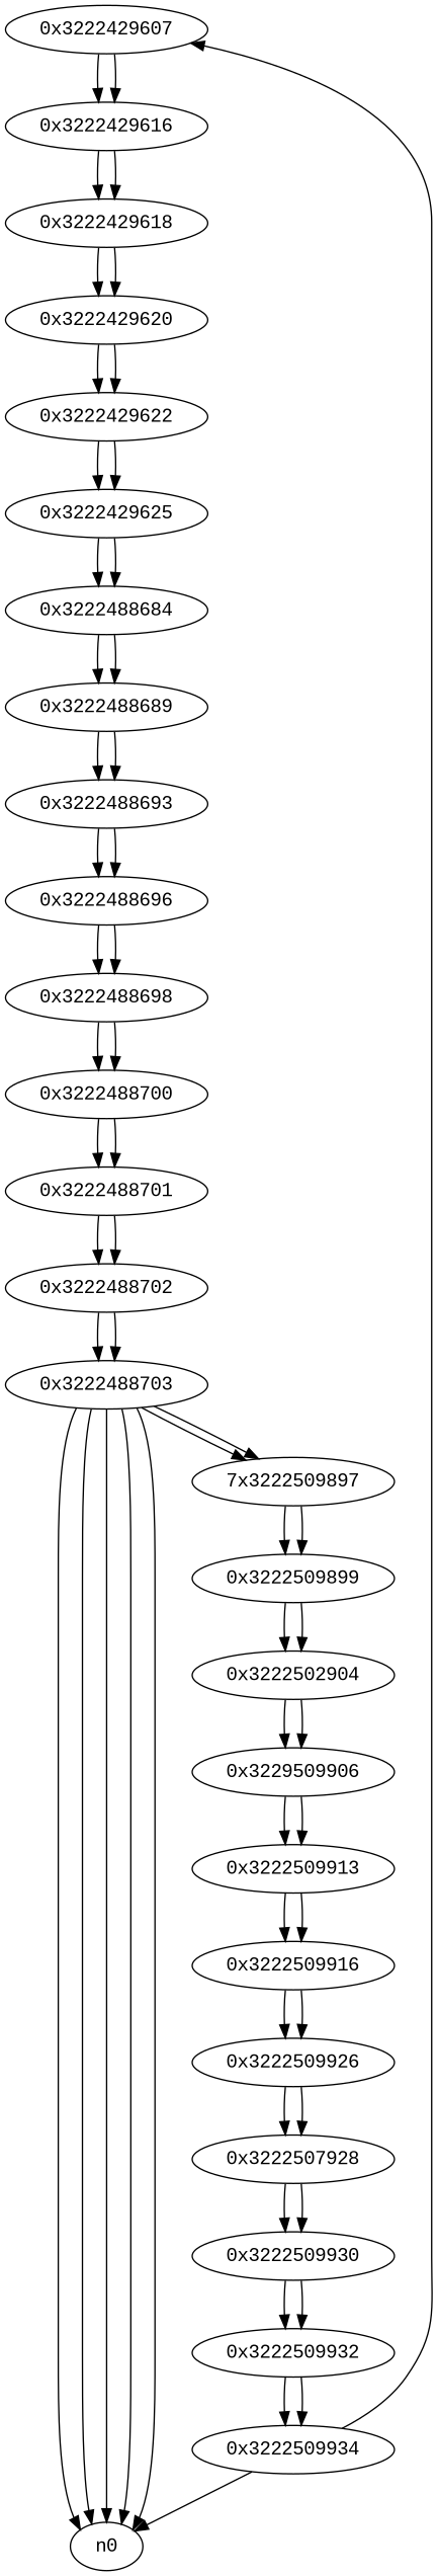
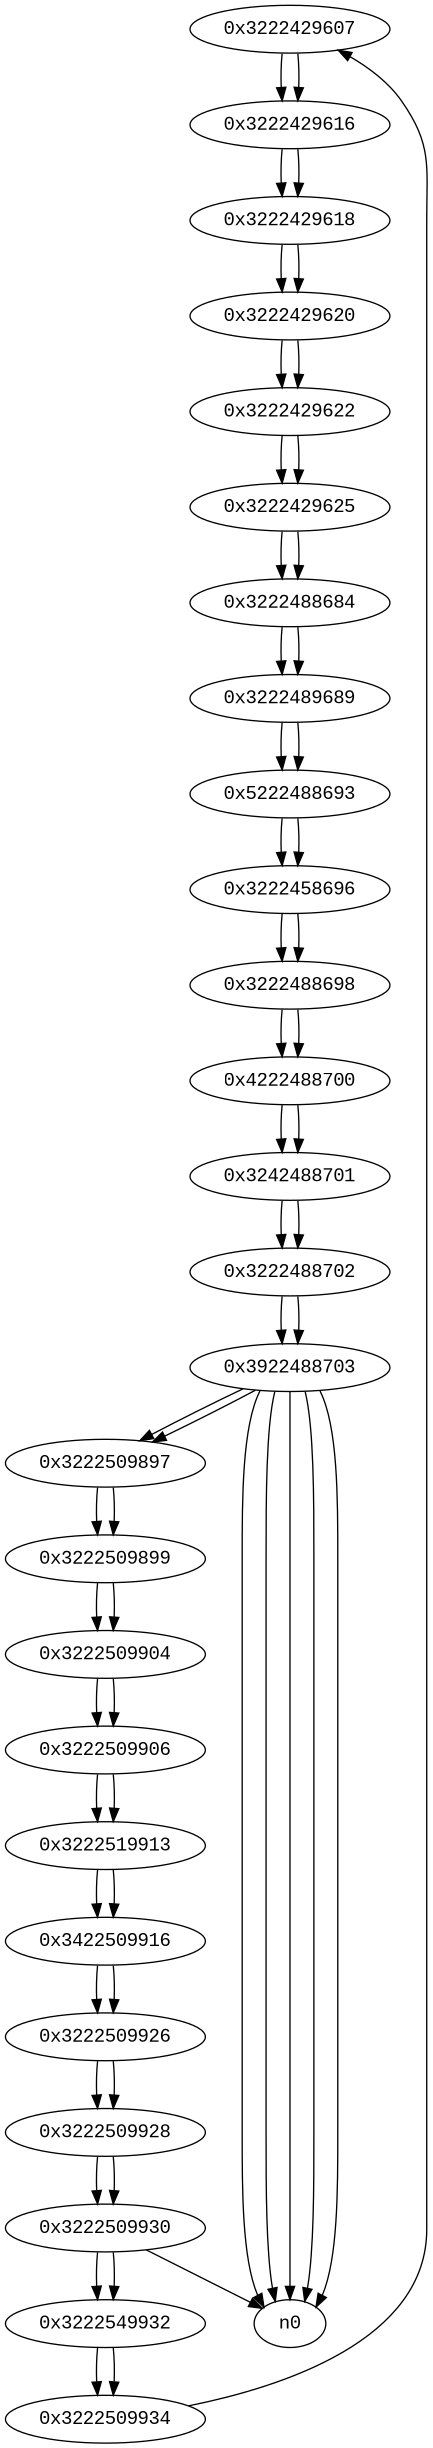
  digraph {
    fontname="Liberation Mono"
    node [fontname="Liberation Mono"]
    edge [fontname="Liberation Mono"]
    n1 [label="0x3222429607"]
    n2 [label="0x3222429616"]
    n3 [label="0x3222429618"]
    n4 [label="0x3222429620"]
    n5 [label="0x3222429622"]
    n6 [label="0x3222429625"]
    n7 [label="0x3222488684"]
-   n8 [label="0x3222488689"]
-   n9 [label="0x3222488693"]
-   n10 [label="0x3222488696"]
+   n8 [label="0x3222489689"]
+   n9 [label="0x5222488693"]
+   n10 [label="0x3222458696"]
    n11 [label="0x3222488698"]
-   n12 [label="0x3222488700"]
-   n13 [label="0x3222488701"]
+   n12 [label="0x4222488700"]
+   n13 [label="0x3242488701"]
    n14 [label="0x3222488702"]
-   n15 [label="0x3222488703"]
-   n16 [label="7x3222509897"]
+   n15 [label="0x3922488703"]
+   n16 [label="0x3222509897"]
    n0
    n17 [label="0x3222509899"]
-   n18 [label="0x3222502904"]
-   n19 [label="0x3229509906"]
-   n20 [label="0x3222509913"]
-   n21 [label="0x3222509916"]
+   n18 [label="0x3222509904"]
+   n19 [label="0x3222509906"]
+   n20 [label="0x3222519913"]
+   n21 [label="0x3422509916"]
    n22 [label="0x3222509926"]
-   n23 [label="0x3222507928"]
+   n23 [label="0x3222509928"]
    n24 [label="0x3222509930"]
-   n25 [label="0x3222509932"]
+   n25 [label="0x3222549932"]
    n26 [label="0x3222509934"]
    n1 -> n2
    n1 -> n2
    n2 -> n3
    n2 -> n3
    n3 -> n4
    n3 -> n4
    n4 -> n5
    n4 -> n5
    n5 -> n6
    n5 -> n6
    n6 -> n7
    n6 -> n7
    n7 -> n8
    n7 -> n8
    n8 -> n9
    n8 -> n9
    n9 -> n10
    n9 -> n10
    n10 -> n11
    n10 -> n11
    n11 -> n12
    n11 -> n12
    n12 -> n13
    n12 -> n13
    n13 -> n14
    n13 -> n14
    n14 -> n15
    n14 -> n15
    n15 -> n16
    n15 -> n16
    n15 -> n0
    n15 -> n0
    n15 -> n0
    n15 -> n0
    n15 -> n0
    n16 -> n17
    n16 -> n17
    n17 -> n18
    n17 -> n18
    n18 -> n19
    n18 -> n19
    n19 -> n20
    n19 -> n20
    n20 -> n21
    n20 -> n21
    n21 -> n22
    n21 -> n22
    n22 -> n23
    n22 -> n23
    n23 -> n24
    n23 -> n24
    n24 -> n25
    n24 -> n25
    n25 -> n26
    n25 -> n26
    n26 -> n1
-   n26 -> n0
+   n24 -> n0
  }
